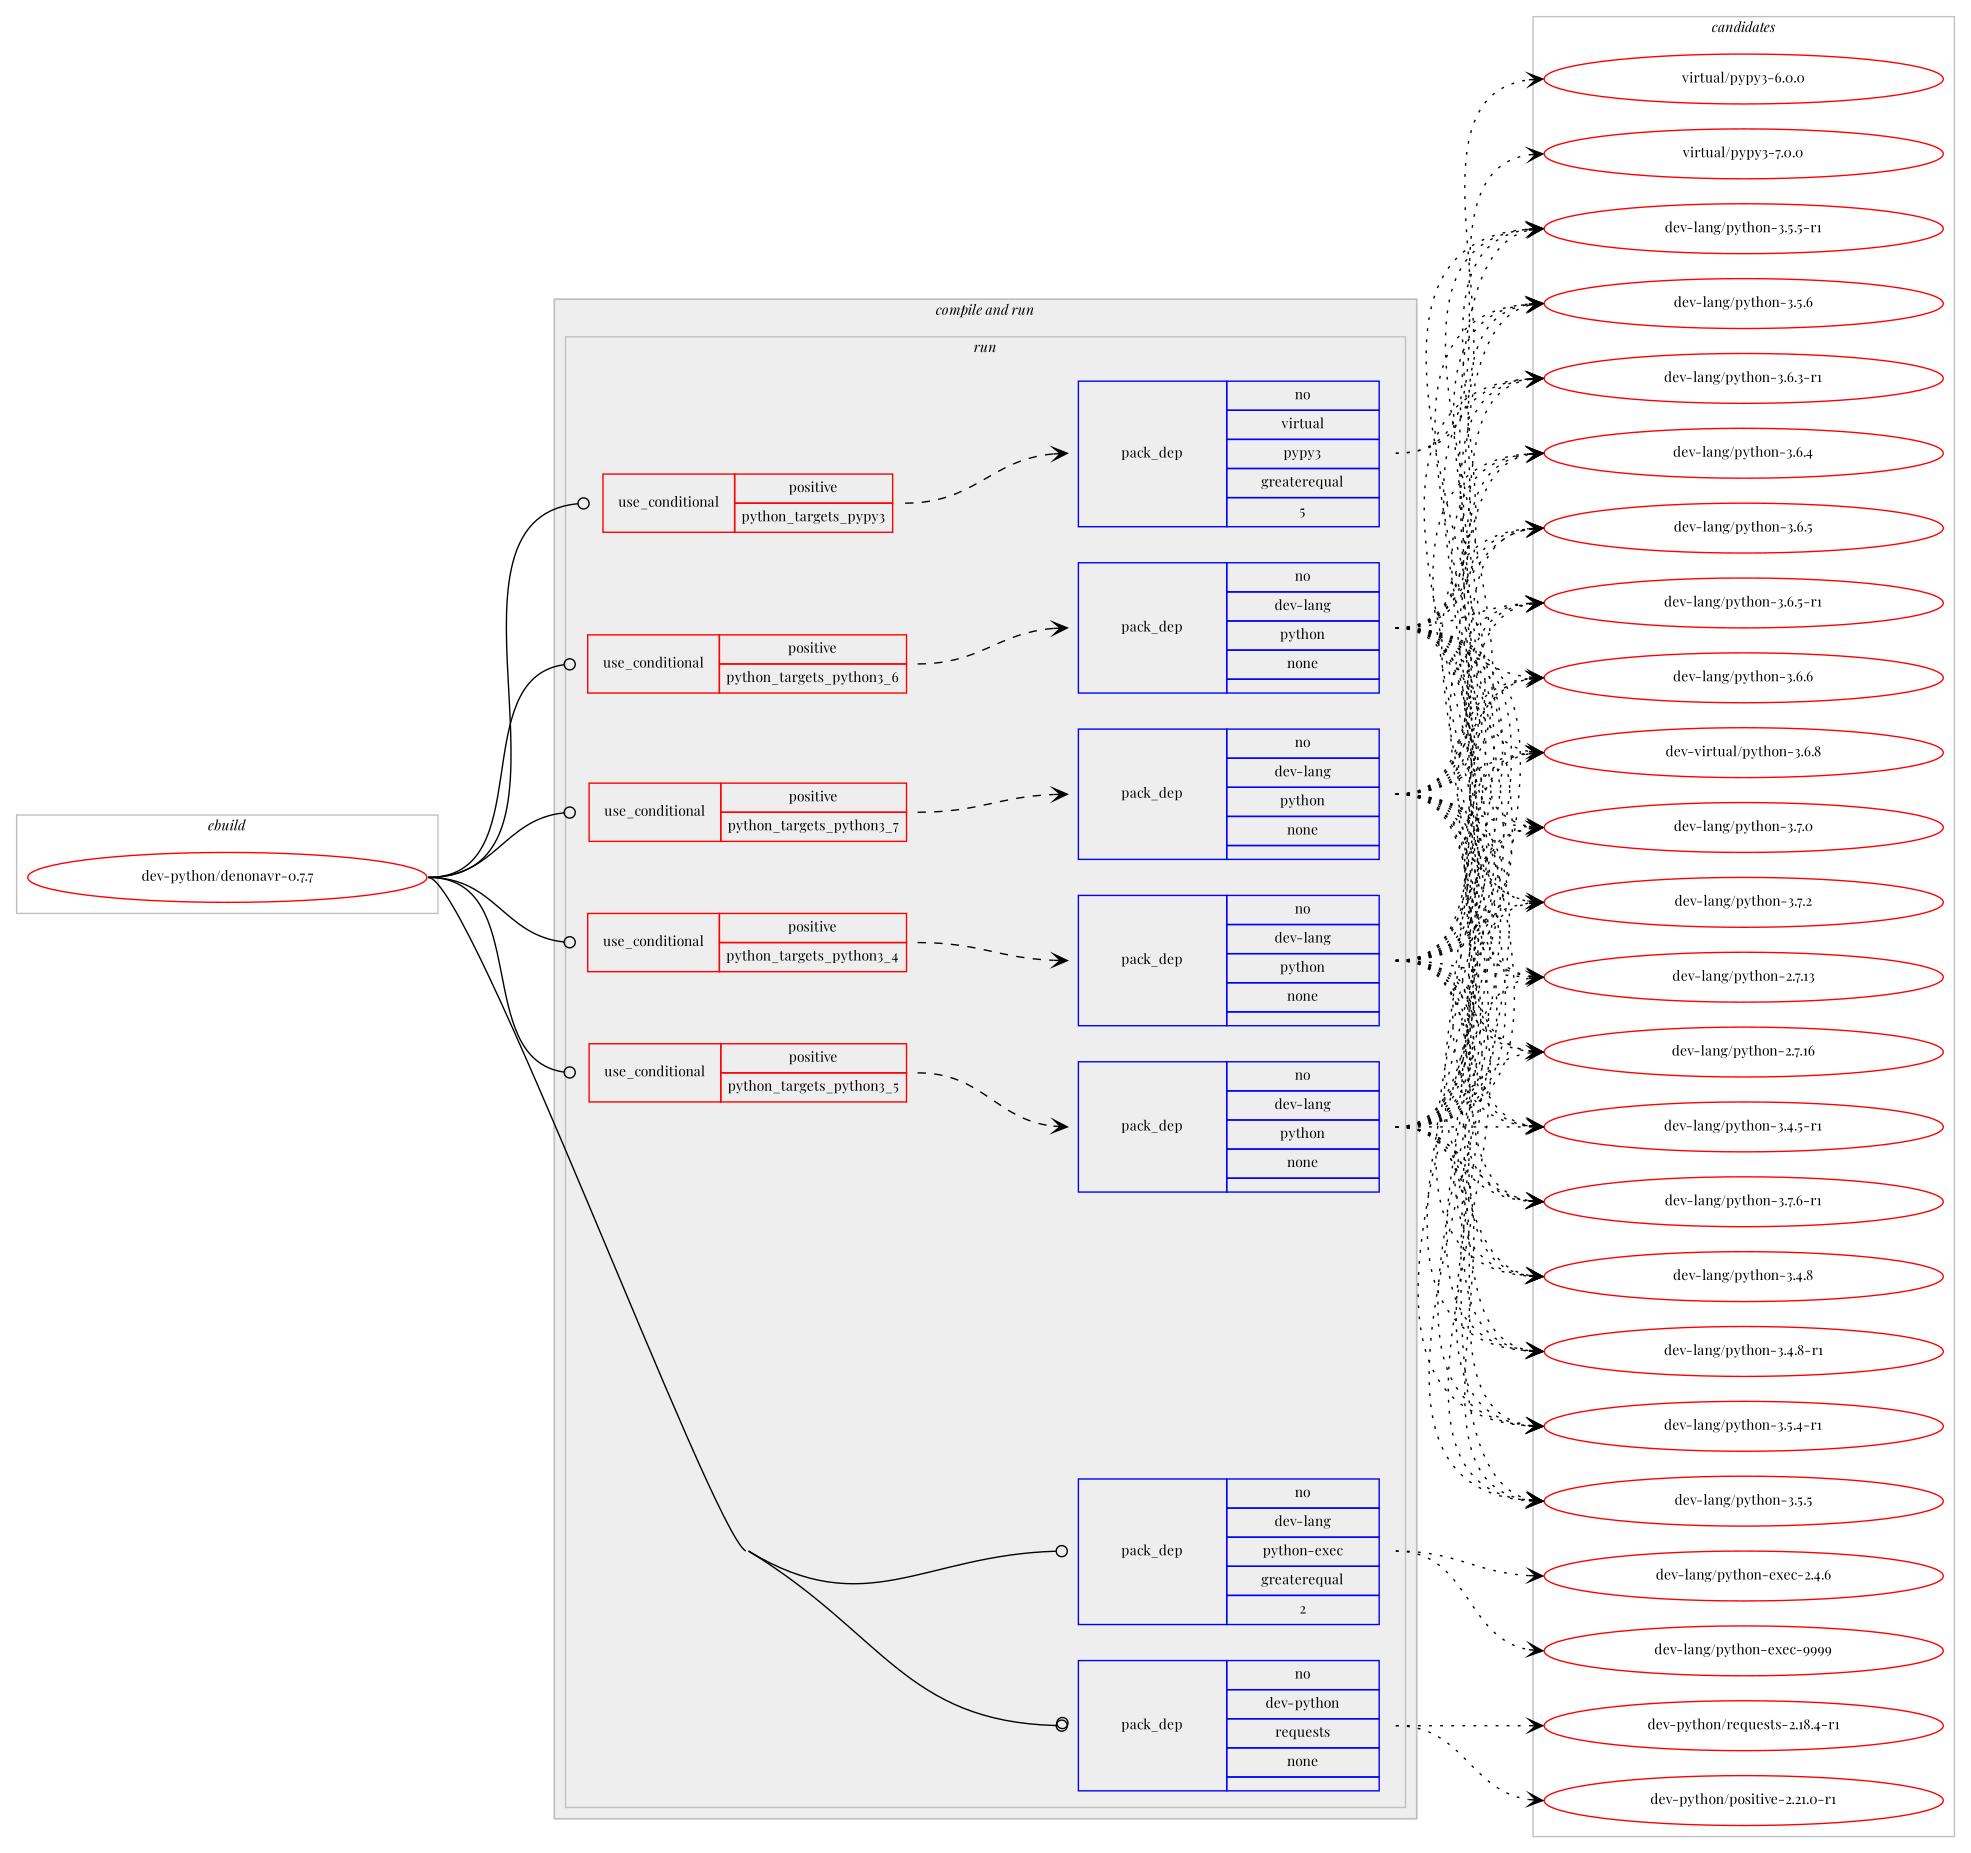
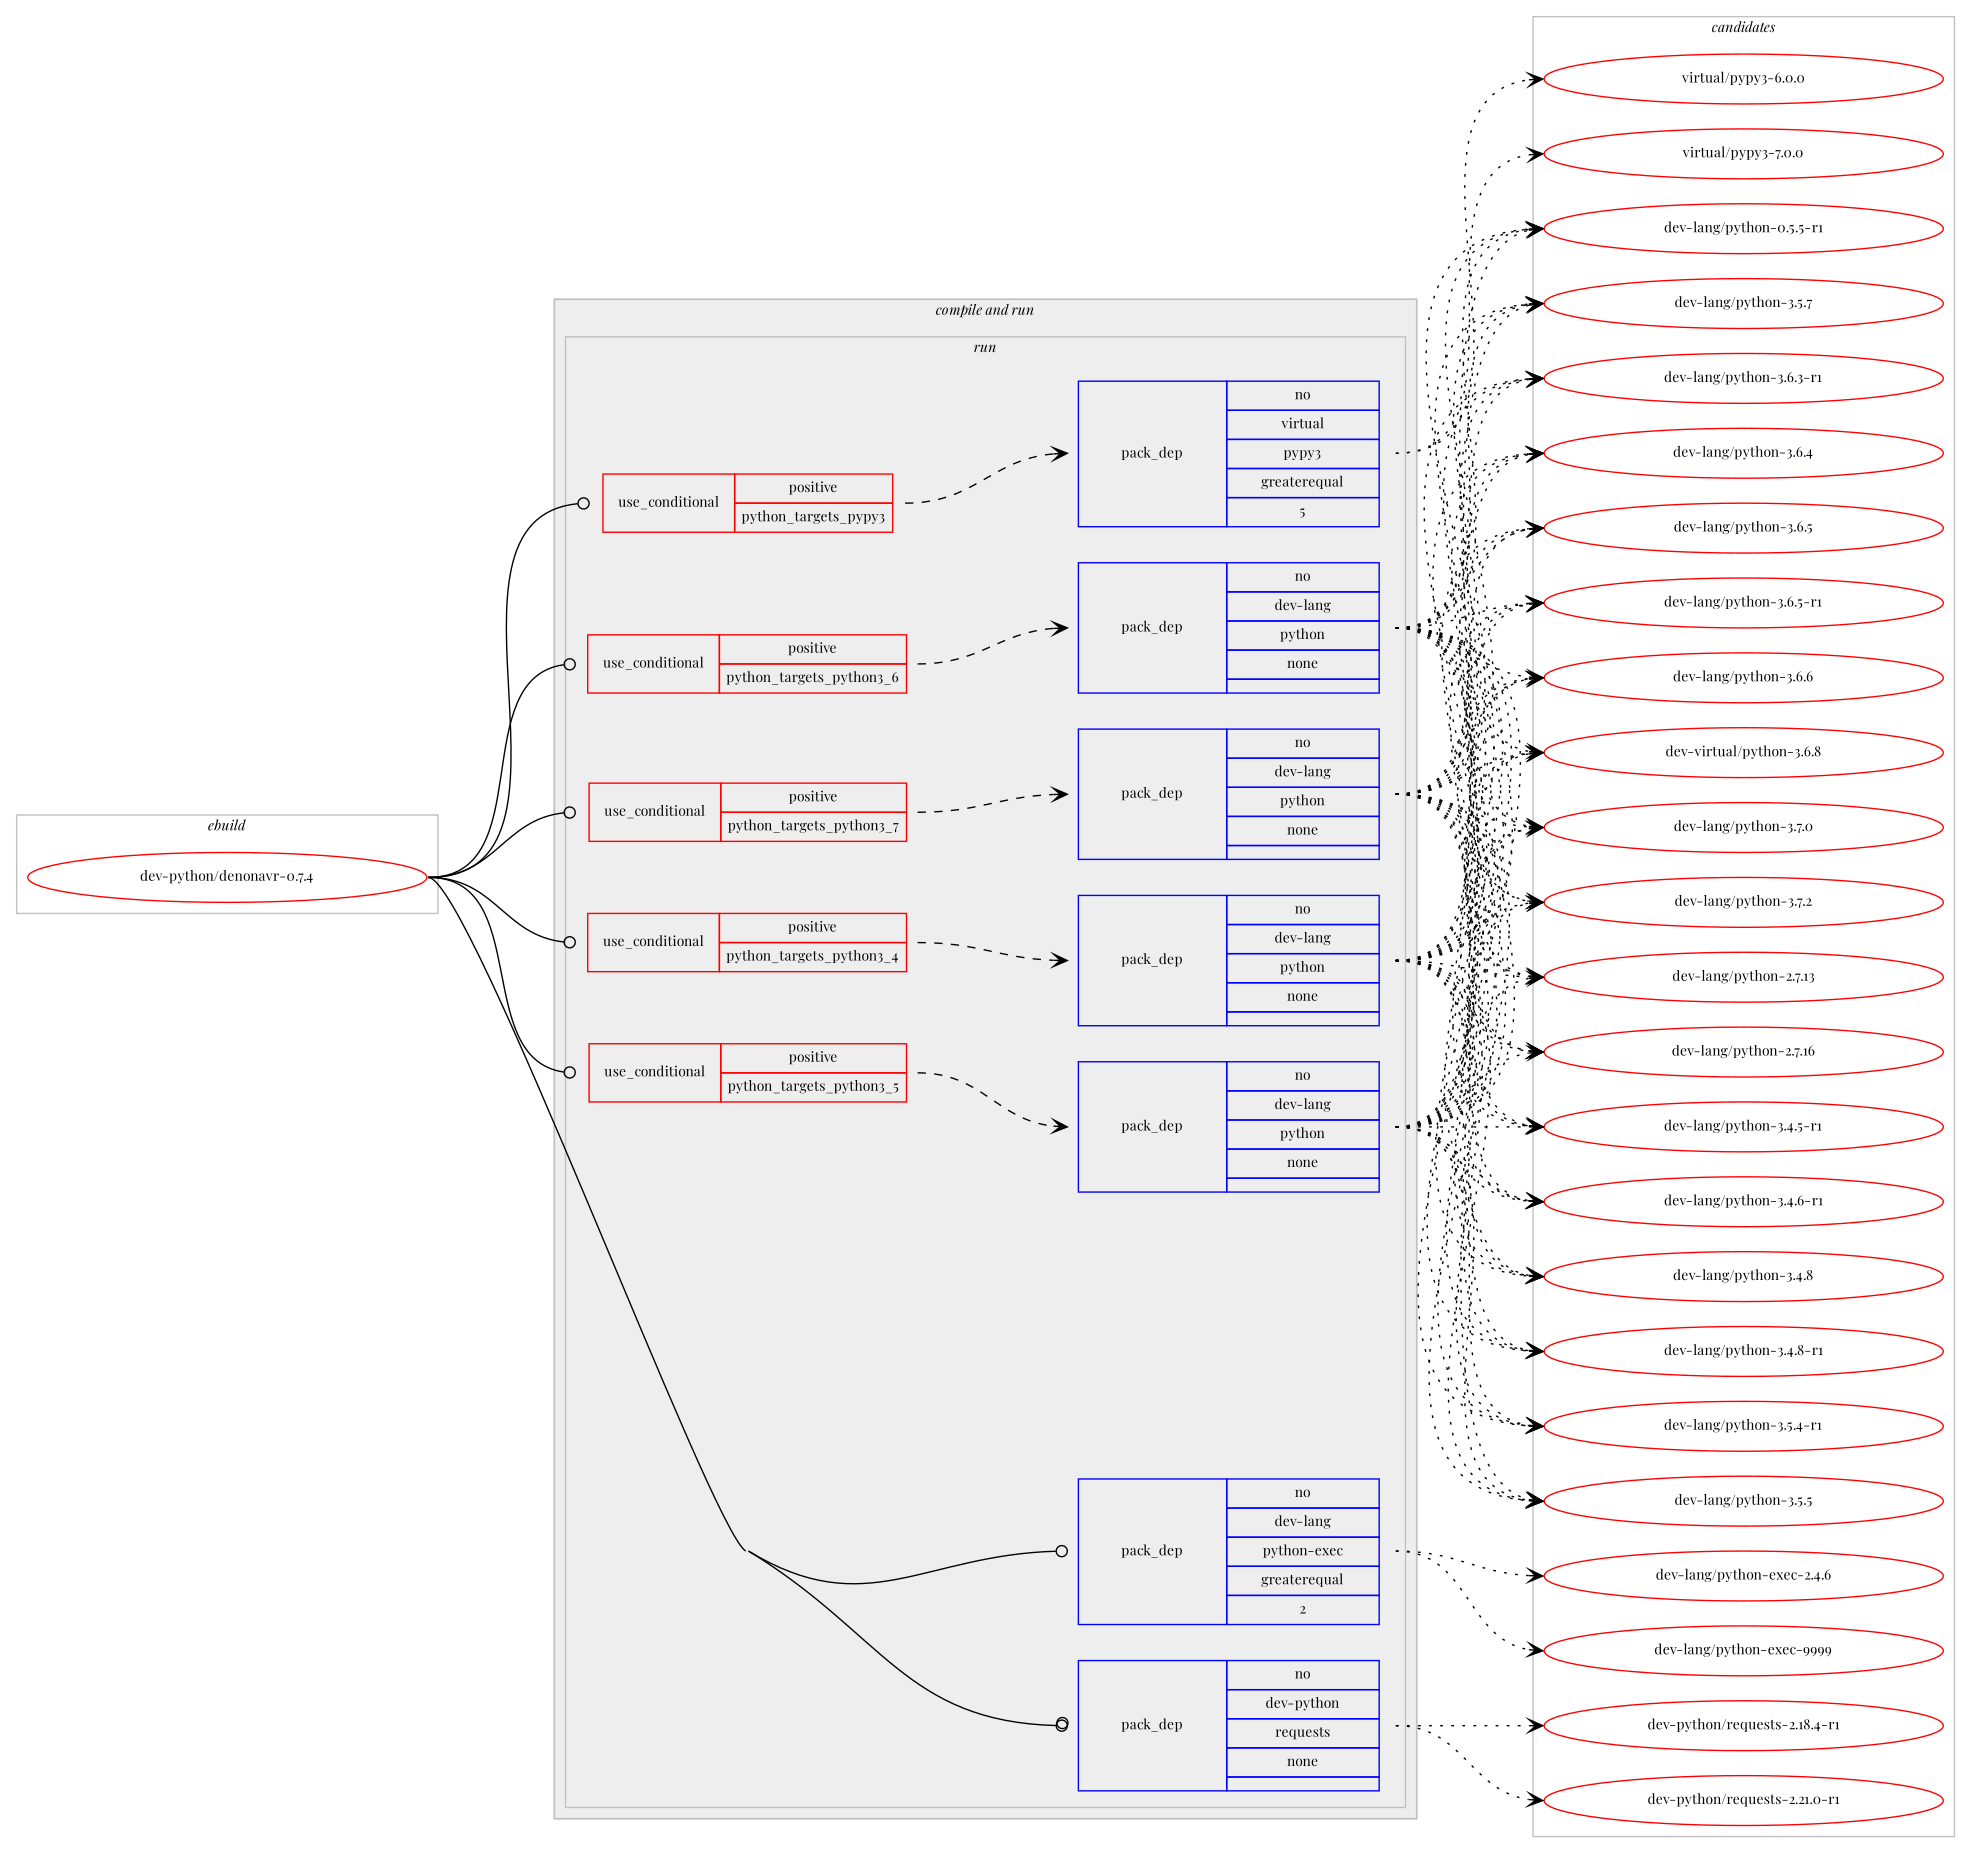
  digraph {
    compound=true
    concentrate=true
    fontname="Playfair Display"
    fontsize=10
    newrank=true
    rankdir=LR
    ranksep=1.5
    node [color=red fontname="Playfair Display" fontsize=10]
    edge [arrowhead=vee fontname="Playfair Display" headport=w style=dotted tailport=e weight=100]
-   n1 [label="dev-python/denonavr-0.7.7" width=4]
+   n1 [label="dev-python/denonavr-0.7.4" width=4]
    n2 [color=blue label=<<TABLE BORDER="0" CELLBORDER="1" CELLSPACING="0" CELLPADDING="4" WIDTH="220"><TR><TD ROWSPAN="6" CELLPADDING="30">pack_dep</TD></TR><TR><TD WIDTH="110">no</TD></TR><TR><TD>virtual</TD></TR><TR><TD>pypy3</TD></TR><TR><TD>greaterequal</TD></TR><TR><TD>5</TD></TR></TABLE>> shape=none]
    n3 [label=<<TABLE BORDER="0" CELLBORDER="1" CELLSPACING="0" CELLPADDING="4"><TR><TD ROWSPAN="3" CELLPADDING="10">use_conditional</TD></TR><TR><TD>positive</TD></TR><TR><TD>python_targets_pypy3</TD></TR></TABLE>> shape=none]
    n4 [color=blue label=<<TABLE BORDER="0" CELLBORDER="1" CELLSPACING="0" CELLPADDING="4" WIDTH="220"><TR><TD ROWSPAN="6" CELLPADDING="30">pack_dep</TD></TR><TR><TD WIDTH="110">no</TD></TR><TR><TD>dev-lang</TD></TR><TR><TD>python</TD></TR><TR><TD>none</TD></TR><TR><TD></TD></TR></TABLE>> shape=none]
    n5 [label=<<TABLE BORDER="0" CELLBORDER="1" CELLSPACING="0" CELLPADDING="4"><TR><TD ROWSPAN="3" CELLPADDING="10">use_conditional</TD></TR><TR><TD>positive</TD></TR><TR><TD>python_targets_python3_4</TD></TR></TABLE>> shape=none]
    n6 [color=blue label=<<TABLE BORDER="0" CELLBORDER="1" CELLSPACING="0" CELLPADDING="4" WIDTH="220"><TR><TD ROWSPAN="6" CELLPADDING="30">pack_dep</TD></TR><TR><TD WIDTH="110">no</TD></TR><TR><TD>dev-lang</TD></TR><TR><TD>python</TD></TR><TR><TD>none</TD></TR><TR><TD></TD></TR></TABLE>> shape=none]
    n7 [label=<<TABLE BORDER="0" CELLBORDER="1" CELLSPACING="0" CELLPADDING="4"><TR><TD ROWSPAN="3" CELLPADDING="10">use_conditional</TD></TR><TR><TD>positive</TD></TR><TR><TD>python_targets_python3_5</TD></TR></TABLE>> shape=none]
    n8 [color=blue label=<<TABLE BORDER="0" CELLBORDER="1" CELLSPACING="0" CELLPADDING="4" WIDTH="220"><TR><TD ROWSPAN="6" CELLPADDING="30">pack_dep</TD></TR><TR><TD WIDTH="110">no</TD></TR><TR><TD>dev-lang</TD></TR><TR><TD>python</TD></TR><TR><TD>none</TD></TR><TR><TD></TD></TR></TABLE>> shape=none]
    n9 [label=<<TABLE BORDER="0" CELLBORDER="1" CELLSPACING="0" CELLPADDING="4"><TR><TD ROWSPAN="3" CELLPADDING="10">use_conditional</TD></TR><TR><TD>positive</TD></TR><TR><TD>python_targets_python3_6</TD></TR></TABLE>> shape=none]
    n10 [color=blue label=<<TABLE BORDER="0" CELLBORDER="1" CELLSPACING="0" CELLPADDING="4" WIDTH="220"><TR><TD ROWSPAN="6" CELLPADDING="30">pack_dep</TD></TR><TR><TD WIDTH="110">no</TD></TR><TR><TD>dev-lang</TD></TR><TR><TD>python</TD></TR><TR><TD>none</TD></TR><TR><TD></TD></TR></TABLE>> shape=none]
    n11 [label=<<TABLE BORDER="0" CELLBORDER="1" CELLSPACING="0" CELLPADDING="4"><TR><TD ROWSPAN="3" CELLPADDING="10">use_conditional</TD></TR><TR><TD>positive</TD></TR><TR><TD>python_targets_python3_7</TD></TR></TABLE>> shape=none]
    n12 [color=blue label=<<TABLE BORDER="0" CELLBORDER="1" CELLSPACING="0" CELLPADDING="4" WIDTH="220"><TR><TD ROWSPAN="6" CELLPADDING="30">pack_dep</TD></TR><TR><TD WIDTH="110">no</TD></TR><TR><TD>dev-lang</TD></TR><TR><TD>python-exec</TD></TR><TR><TD>greaterequal</TD></TR><TR><TD>2</TD></TR></TABLE>> shape=none]
    n13 [color=blue label=<<TABLE BORDER="0" CELLBORDER="1" CELLSPACING="0" CELLPADDING="4" WIDTH="220"><TR><TD ROWSPAN="6" CELLPADDING="30">pack_dep</TD></TR><TR><TD WIDTH="110">no</TD></TR><TR><TD>dev-python</TD></TR><TR><TD>requests</TD></TR><TR><TD>none</TD></TR><TR><TD></TD></TR></TABLE>> shape=none]
    n14 [label="virtual/pypy3-6.0.0" width=4]
    n15 [label="virtual/pypy3-7.0.0" width=4]
    n16 [label="dev-lang/python-2.7.13" width=4]
    n17 [label="dev-lang/python-2.7.16" width=4]
    n18 [label="dev-lang/python-3.4.5-r1" width=4]
-   n19 [label="dev-lang/python-3.7.6-r1" width=4]
+   n19 [label="dev-lang/python-3.4.6-r1" width=4]
    n20 [label="dev-lang/python-3.4.8" width=4]
    n21 [label="dev-lang/python-3.4.8-r1" width=4]
    n22 [label="dev-lang/python-3.5.4-r1" width=4]
    n23 [label="dev-lang/python-3.5.5" width=4]
-   n24 [label="dev-lang/python-3.5.5-r1" width=4]
-   n25 [label="dev-lang/python-3.5.6" width=4]
+   n24 [label="dev-lang/python-0.5.5-r1" width=4]
+   n25 [label="dev-lang/python-3.5.7" width=4]
    n26 [label="dev-lang/python-3.6.3-r1" width=4]
    n27 [label="dev-lang/python-3.6.4" width=4]
    n28 [label="dev-lang/python-3.6.5" width=4]
    n29 [label="dev-lang/python-3.6.5-r1" width=4]
    n30 [label="dev-lang/python-3.6.6" width=4]
    n31 [label="dev-virtual/python-3.6.8" width=4]
    n32 [label="dev-lang/python-3.7.0" width=4]
    n33 [label="dev-lang/python-3.7.2" width=4]
    n34 [label="dev-lang/python-exec-2.4.6" width=4]
    n35 [label="dev-lang/python-exec-9999" width=4]
    n36 [label="dev-python/requests-2.18.4-r1" width=4]
-   n37 [label="dev-python/positive-2.21.0-r1" width=4]
+   n37 [label="dev-python/requests-2.21.0-r1" width=4]
    subgraph cluster_1 {
      color=gray
      label=<<i>ebuild</i>>
      rank=same
      n1
    }
    subgraph cluster_2 {
      color=gray
      label=<<i>dependencies</i>>
      subgraph cluster_3 {
        color=gray
        fillcolor="#eeeeee"
        label=<<i>compile</i>>
        style=filled
      }
      subgraph cluster_4 {
        color=gray
        fillcolor="#eeeeee"
        label=<<i>compile and run</i>>
        style=filled
      }
      subgraph cluster_5 {
        color=gray
        fillcolor="#eeeeee"
        label=<<i>run</i>>
        style=filled
        subgraph sub_6 {
          color=gray
          fillcolor="#eeeeee"
          label=<<i>run</i>>
          style=filled
          n3
          subgraph sub_7 {
            color=gray
            fillcolor="#eeeeee"
            label=<<i>run</i>>
            style=filled
            n2
          }
        }
        subgraph sub_8 {
          color=gray
          fillcolor="#eeeeee"
          label=<<i>run</i>>
          style=filled
          n5
          subgraph sub_9 {
            color=gray
            fillcolor="#eeeeee"
            label=<<i>run</i>>
            style=filled
            n4
          }
        }
        subgraph sub_10 {
          color=gray
          fillcolor="#eeeeee"
          label=<<i>run</i>>
          style=filled
          n7
          subgraph sub_11 {
            color=gray
            fillcolor="#eeeeee"
            label=<<i>run</i>>
            style=filled
            n6
          }
        }
        subgraph sub_12 {
          color=gray
          fillcolor="#eeeeee"
          label=<<i>run</i>>
          style=filled
          n9
          subgraph sub_13 {
            color=gray
            fillcolor="#eeeeee"
            label=<<i>run</i>>
            style=filled
            n8
          }
        }
        subgraph sub_14 {
          color=gray
          fillcolor="#eeeeee"
          label=<<i>run</i>>
          style=filled
          n11
          subgraph sub_15 {
            color=gray
            fillcolor="#eeeeee"
            label=<<i>run</i>>
            style=filled
            n10
          }
        }
        subgraph sub_16 {
          color=gray
          fillcolor="#eeeeee"
          label=<<i>run</i>>
          style=filled
          n12
        }
        subgraph sub_17 {
          color=gray
          fillcolor="#eeeeee"
          label=<<i>run</i>>
          style=filled
          n13
        }
      }
    }
    subgraph cluster_18 {
      color=gray
      label=<<i>candidates</i>>
      rank=same
      subgraph sub_19 {
        color=black
        label=<<i>candidates</i>>
        nodesep=1
        rank=same
        n14
        n15
      }
      subgraph sub_20 {
        color=black
        label=<<i>candidates</i>>
        nodesep=1
        rank=same
        n16
        n17
        n18
        n19
        n20
        n21
        n22
        n23
        n24
        n25
        n26
        n27
        n28
        n29
        n30
        n31
        n32
        n33
      }
      subgraph sub_21 {
        color=black
        label=<<i>candidates</i>>
        nodesep=1
        rank=same
        n16
        n17
        n18
        n19
        n20
        n21
        n22
        n23
        n24
        n25
        n26
        n27
        n28
        n29
        n30
        n31
        n32
        n33
      }
      subgraph sub_22 {
        color=black
        label=<<i>candidates</i>>
        nodesep=1
        rank=same
        n16
        n17
        n18
        n19
        n20
        n21
        n22
        n23
        n24
        n25
        n26
        n27
        n28
        n29
        n30
        n31
        n32
        n33
      }
      subgraph sub_23 {
        color=black
        label=<<i>candidates</i>>
        nodesep=1
        rank=same
        n16
        n17
        n18
        n19
        n20
        n21
        n22
        n23
        n24
        n25
        n26
        n27
        n28
        n29
        n30
        n31
        n32
        n33
      }
      subgraph sub_24 {
        color=black
        label=<<i>candidates</i>>
        nodesep=1
        rank=same
        n34
        n35
      }
      subgraph sub_25 {
        color=black
        label=<<i>candidates</i>>
        nodesep=1
        rank=same
        n36
        n37
      }
    }
    n1 -> n3 [arrowhead=odot style=solid weight=20]
    n1 -> n5 [arrowhead=odot style=solid weight=20]
    n1 -> n7 [arrowhead=odot style=solid weight=20]
    n1 -> n9 [arrowhead=odot style=solid weight=20]
    n1 -> n11 [arrowhead=odot style=solid weight=20]
    n1 -> n12 [arrowhead=odot style=solid weight=20]
    n1 -> n13 [arrowhead=odot style=solid weight=20]
    n2 -> n14
    n2 -> n15
    n3 -> n2 [style=dashed weight=20]
    n4 -> n16
    n4 -> n17
    n4 -> n18
    n4 -> n19
    n4 -> n20
    n4 -> n21
    n4 -> n22
    n4 -> n23
    n4 -> n24
    n4 -> n25
    n4 -> n26
    n4 -> n27
    n4 -> n28
    n4 -> n29
    n4 -> n30
    n4 -> n31
    n4 -> n32
    n4 -> n33
    n5 -> n4 [style=dashed weight=20]
    n6 -> n16
    n6 -> n17
    n6 -> n18
    n6 -> n19
    n6 -> n20
    n6 -> n21
    n6 -> n22
    n6 -> n23
    n6 -> n24
    n6 -> n25
    n6 -> n26
    n6 -> n27
    n6 -> n28
    n6 -> n29
    n6 -> n30
    n6 -> n31
    n6 -> n32
    n6 -> n33
    n7 -> n6 [style=dashed weight=20]
    n8 -> n16
    n8 -> n17
    n8 -> n18
    n8 -> n19
    n8 -> n20
    n8 -> n21
    n8 -> n22
    n8 -> n23
    n8 -> n24
    n8 -> n25
    n8 -> n26
    n8 -> n27
    n8 -> n28
    n8 -> n29
    n8 -> n30
    n8 -> n31
    n8 -> n32
    n8 -> n33
    n9 -> n8 [style=dashed weight=20]
    n10 -> n16
    n10 -> n17
    n10 -> n18
    n10 -> n19
    n10 -> n20
    n10 -> n21
    n10 -> n22
    n10 -> n23
    n10 -> n24
    n10 -> n25
    n10 -> n26
    n10 -> n27
    n10 -> n28
    n10 -> n29
    n10 -> n30
    n10 -> n31
    n10 -> n32
    n10 -> n33
    n11 -> n10 [style=dashed weight=20]
    n12 -> n34
    n12 -> n35
    n13 -> n36
    n13 -> n37
  }
